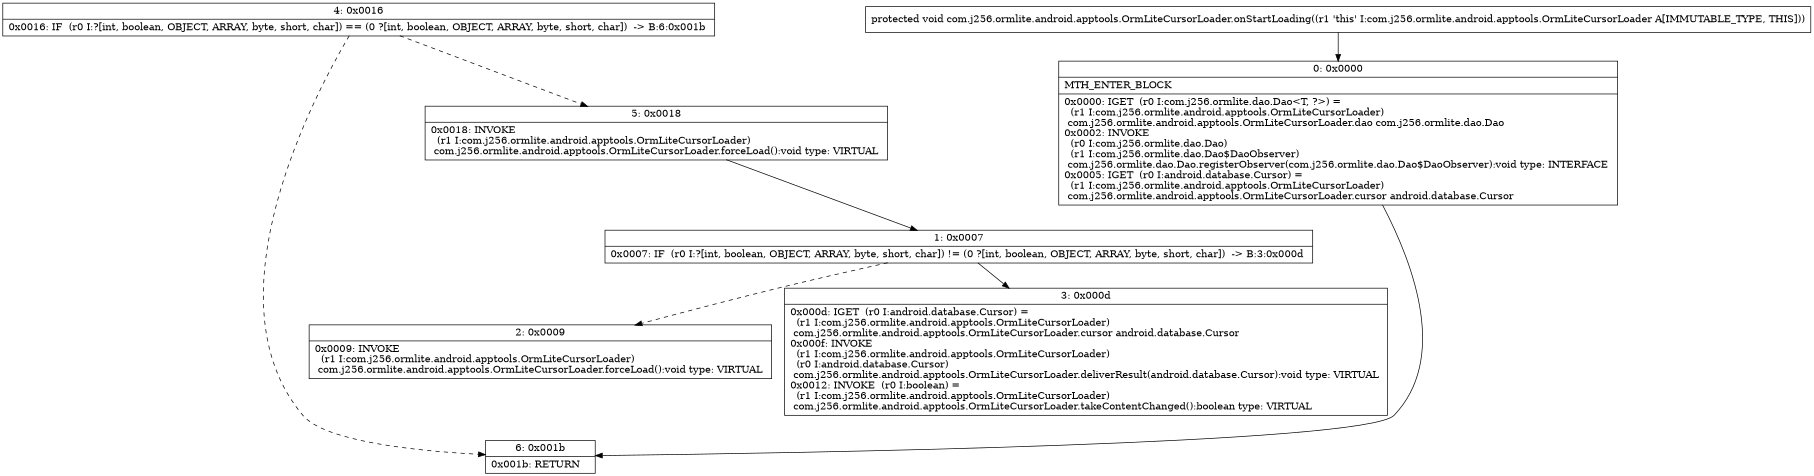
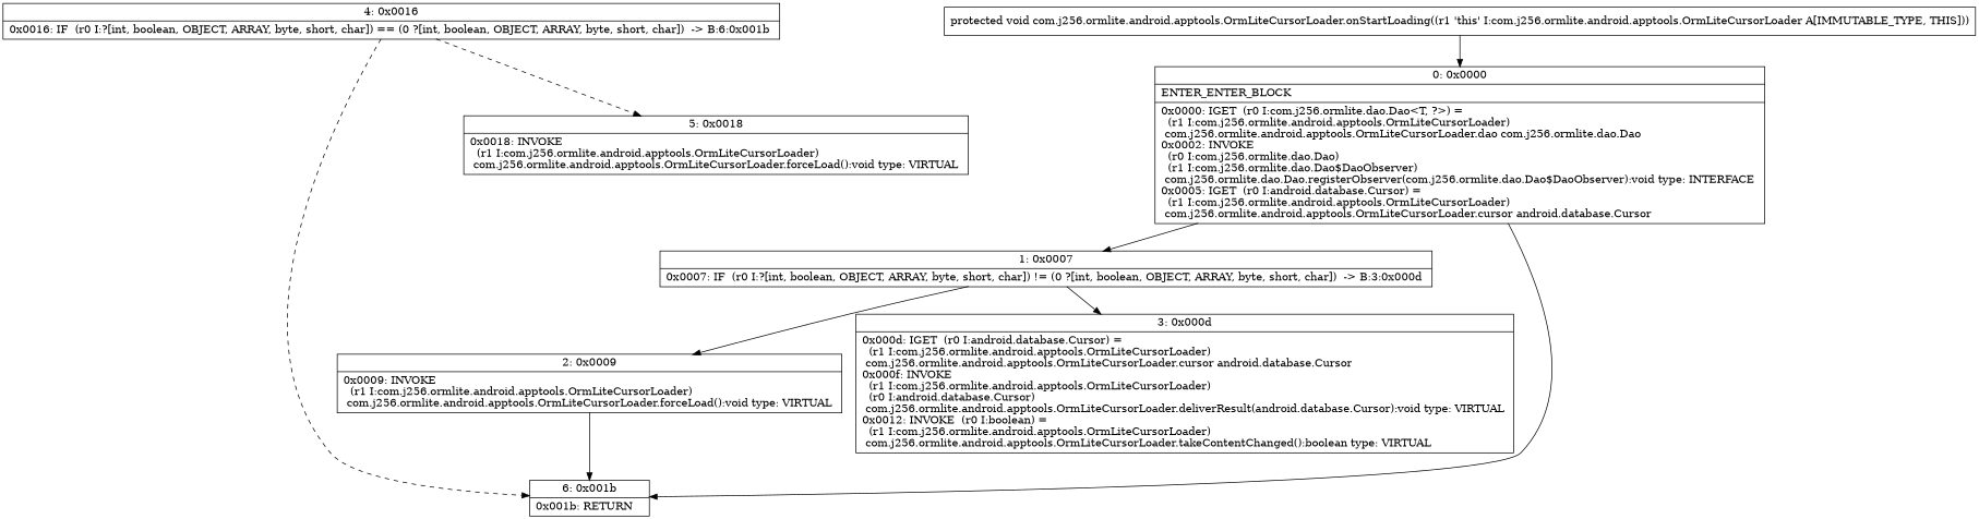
  digraph {
    node [shape=record]
-   n1 [label="{0\:\ 0x0000|MTH_ENTER_BLOCK\l|0x0000: IGET  (r0 I:com.j256.ormlite.dao.Dao\<T, ?\>) = \l  (r1 I:com.j256.ormlite.android.apptools.OrmLiteCursorLoader)\l com.j256.ormlite.android.apptools.OrmLiteCursorLoader.dao com.j256.ormlite.dao.Dao \l0x0002: INVOKE  \l  (r0 I:com.j256.ormlite.dao.Dao)\l  (r1 I:com.j256.ormlite.dao.Dao$DaoObserver)\l com.j256.ormlite.dao.Dao.registerObserver(com.j256.ormlite.dao.Dao$DaoObserver):void type: INTERFACE \l0x0005: IGET  (r0 I:android.database.Cursor) = \l  (r1 I:com.j256.ormlite.android.apptools.OrmLiteCursorLoader)\l com.j256.ormlite.android.apptools.OrmLiteCursorLoader.cursor android.database.Cursor \l}"]
+   n1 [label="{0\:\ 0x0000|ENTER_ENTER_BLOCK\l|0x0000: IGET  (r0 I:com.j256.ormlite.dao.Dao\<T, ?\>) = \l  (r1 I:com.j256.ormlite.android.apptools.OrmLiteCursorLoader)\l com.j256.ormlite.android.apptools.OrmLiteCursorLoader.dao com.j256.ormlite.dao.Dao \l0x0002: INVOKE  \l  (r0 I:com.j256.ormlite.dao.Dao)\l  (r1 I:com.j256.ormlite.dao.Dao$DaoObserver)\l com.j256.ormlite.dao.Dao.registerObserver(com.j256.ormlite.dao.Dao$DaoObserver):void type: INTERFACE \l0x0005: IGET  (r0 I:android.database.Cursor) = \l  (r1 I:com.j256.ormlite.android.apptools.OrmLiteCursorLoader)\l com.j256.ormlite.android.apptools.OrmLiteCursorLoader.cursor android.database.Cursor \l}"]
    n2 [label="{1\:\ 0x0007|0x0007: IF  (r0 I:?[int, boolean, OBJECT, ARRAY, byte, short, char]) != (0 ?[int, boolean, OBJECT, ARRAY, byte, short, char])  \-\> B:3:0x000d \l}"]
    n3 [label="{6\:\ 0x001b|0x001b: RETURN   \l}"]
    n4 [label="{2\:\ 0x0009|0x0009: INVOKE  \l  (r1 I:com.j256.ormlite.android.apptools.OrmLiteCursorLoader)\l com.j256.ormlite.android.apptools.OrmLiteCursorLoader.forceLoad():void type: VIRTUAL \l}"]
    n5 [label="{3\:\ 0x000d|0x000d: IGET  (r0 I:android.database.Cursor) = \l  (r1 I:com.j256.ormlite.android.apptools.OrmLiteCursorLoader)\l com.j256.ormlite.android.apptools.OrmLiteCursorLoader.cursor android.database.Cursor \l0x000f: INVOKE  \l  (r1 I:com.j256.ormlite.android.apptools.OrmLiteCursorLoader)\l  (r0 I:android.database.Cursor)\l com.j256.ormlite.android.apptools.OrmLiteCursorLoader.deliverResult(android.database.Cursor):void type: VIRTUAL \l0x0012: INVOKE  (r0 I:boolean) = \l  (r1 I:com.j256.ormlite.android.apptools.OrmLiteCursorLoader)\l com.j256.ormlite.android.apptools.OrmLiteCursorLoader.takeContentChanged():boolean type: VIRTUAL \l}"]
    n6 [label="{4\:\ 0x0016|0x0016: IF  (r0 I:?[int, boolean, OBJECT, ARRAY, byte, short, char]) == (0 ?[int, boolean, OBJECT, ARRAY, byte, short, char])  \-\> B:6:0x001b \l}"]
    n7 [label="{5\:\ 0x0018|0x0018: INVOKE  \l  (r1 I:com.j256.ormlite.android.apptools.OrmLiteCursorLoader)\l com.j256.ormlite.android.apptools.OrmLiteCursorLoader.forceLoad():void type: VIRTUAL \l}"]
    n8 [label="{protected void com.j256.ormlite.android.apptools.OrmLiteCursorLoader.onStartLoading((r1 'this' I:com.j256.ormlite.android.apptools.OrmLiteCursorLoader A[IMMUTABLE_TYPE, THIS])) }"]
-   n7 -> n2
+   n1 -> n2
    n1 -> n3
-   n2 -> n4 [style=dashed]
+   n2 -> n4 [style=solid]
    n2 -> n5
+   n4 -> n3
    n6 -> n3 [style=dashed]
    n6 -> n7 [style=dashed]
    n8 -> n1
  }
